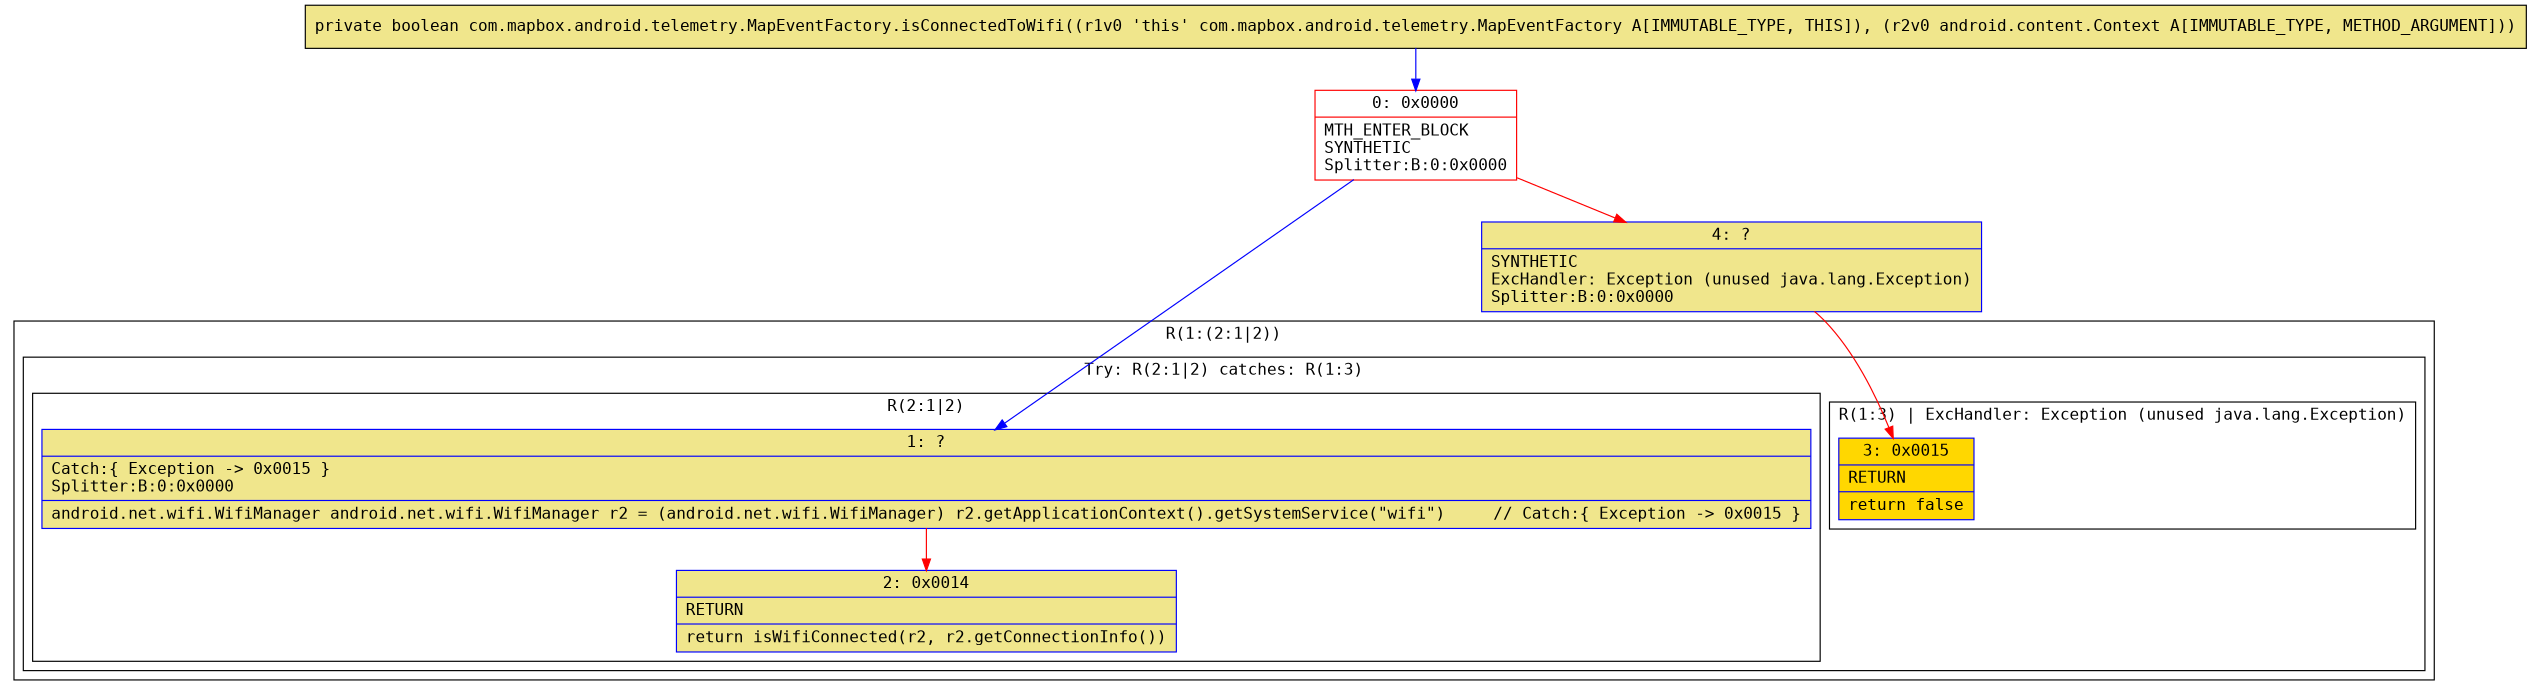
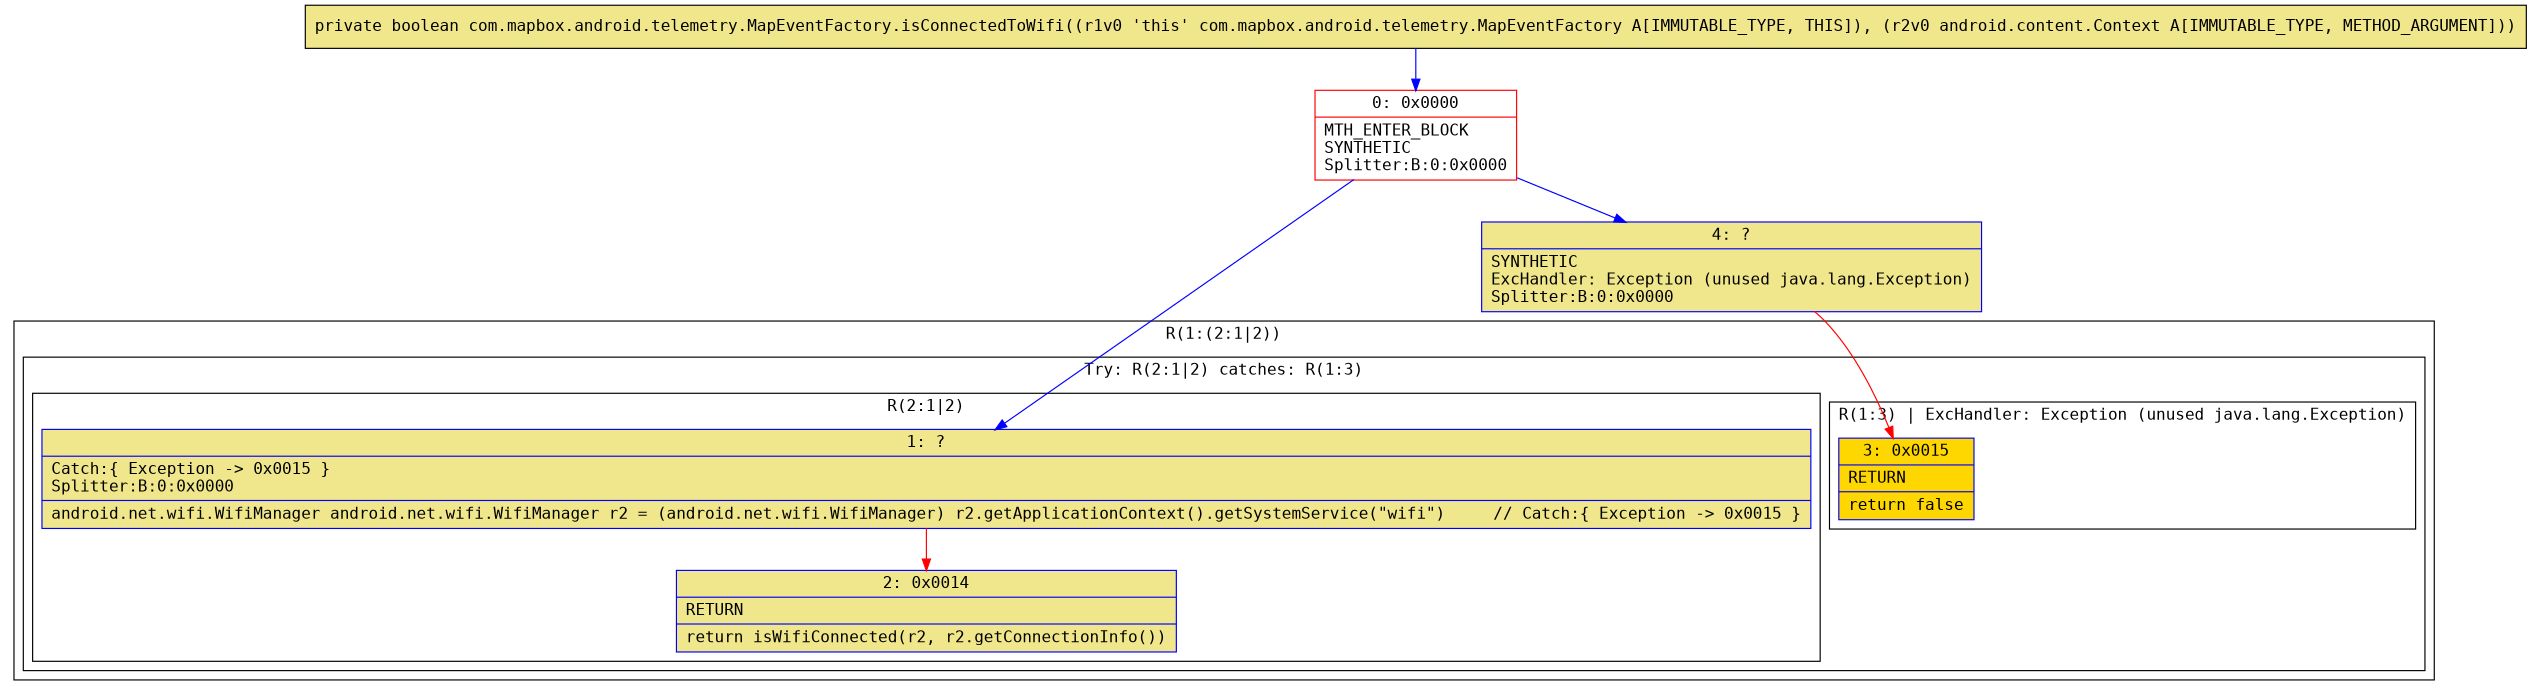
  digraph {
    fontname="DejaVu Sans Mono"
    node [color=blue fillcolor=khaki fontname="DejaVu Sans Mono" shape=record style=filled]
    edge [color=blue fontname="DejaVu Sans Mono"]
    n1 [label="{1\:\ ?|Catch:\{ Exception \-\> 0x0015 \}\lSplitter:B:0:0x0000\l|android.net.wifi.WifiManager android.net.wifi.WifiManager r2 = (android.net.wifi.WifiManager) r2.getApplicationContext().getSystemService(\"wifi\")     \/\/ Catch:\{ Exception \-\> 0x0015 \}\l}"]
    n2 [label="{2\:\ 0x0014|RETURN\l|return isWifiConnected(r2, r2.getConnectionInfo())\l}"]
    n3 [fillcolor=gold label="{3\:\ 0x0015|RETURN\l|return false\l}"]
    n4 [color=red fillcolor=white label="{0\:\ 0x0000|MTH_ENTER_BLOCK\lSYNTHETIC\lSplitter:B:0:0x0000\l}"]
    n5 [label="{4\:\ ?|SYNTHETIC\lExcHandler: Exception (unused java.lang.Exception)\lSplitter:B:0:0x0000\l}"]
    n6 [label="{private boolean com.mapbox.android.telemetry.MapEventFactory.isConnectedToWifi((r1v0 'this' com.mapbox.android.telemetry.MapEventFactory A[IMMUTABLE_TYPE, THIS]), (r2v0 android.content.Context A[IMMUTABLE_TYPE, METHOD_ARGUMENT])) }" color=""]
    subgraph cluster_1 {
      label="R(1:(2:1|2))"
      subgraph cluster_2 {
        label="Try: R(2:1|2) catches: R(1:3)"
        subgraph cluster_3 {
          label="R(2:1|2)"
          n1
          n2
        }
        subgraph cluster_4 {
          label="R(1:3) | ExcHandler: Exception (unused java.lang.Exception)\l"
          n3
        }
      }
    }
    subgraph cluster_5 {
      label="R(1:3) | ExcHandler: Exception (unused java.lang.Exception)\l"
    }
    n1 -> n2 [color=red]
    n4 -> n1
-   n4 -> n5 [color=red]
+   n4 -> n5
    n5 -> n3 [color=red]
    n6 -> n4
  }
